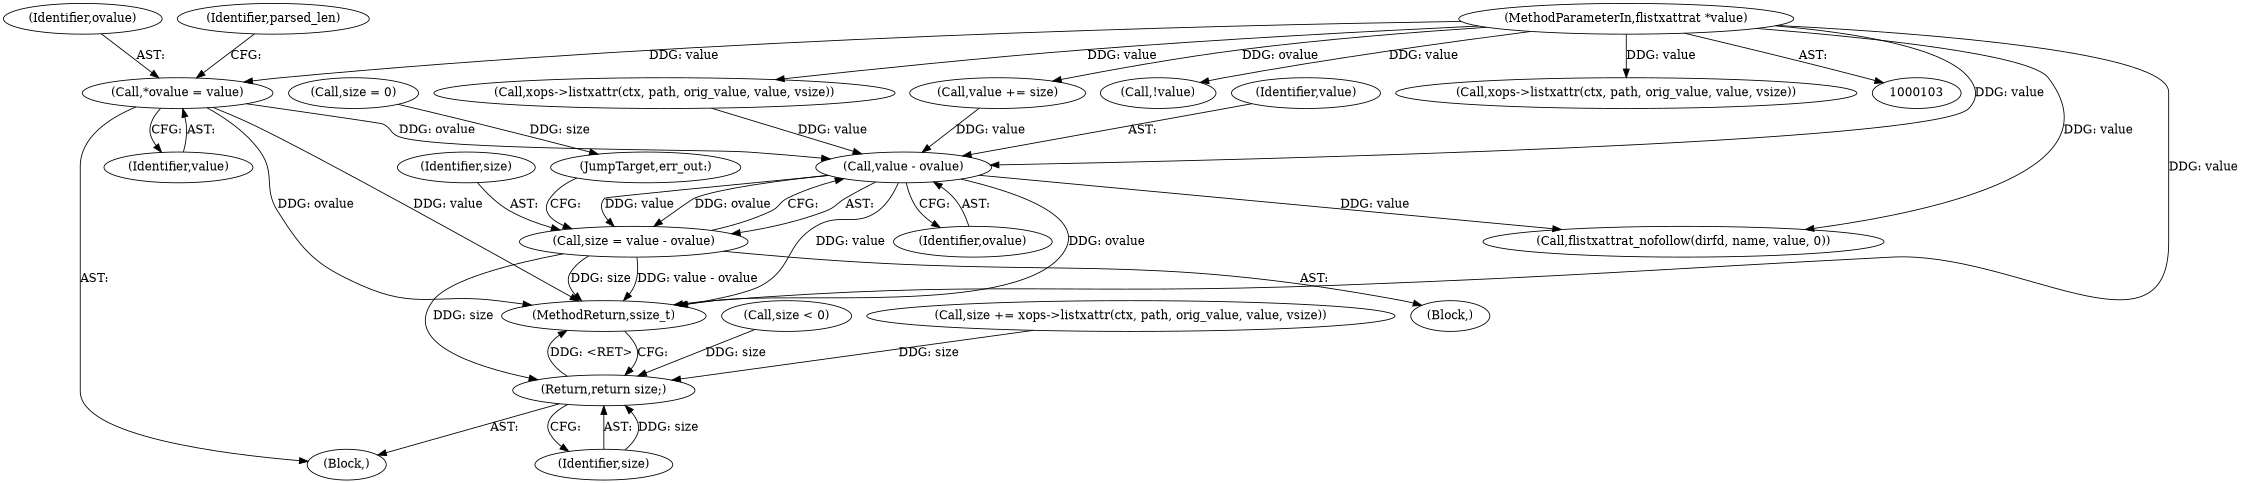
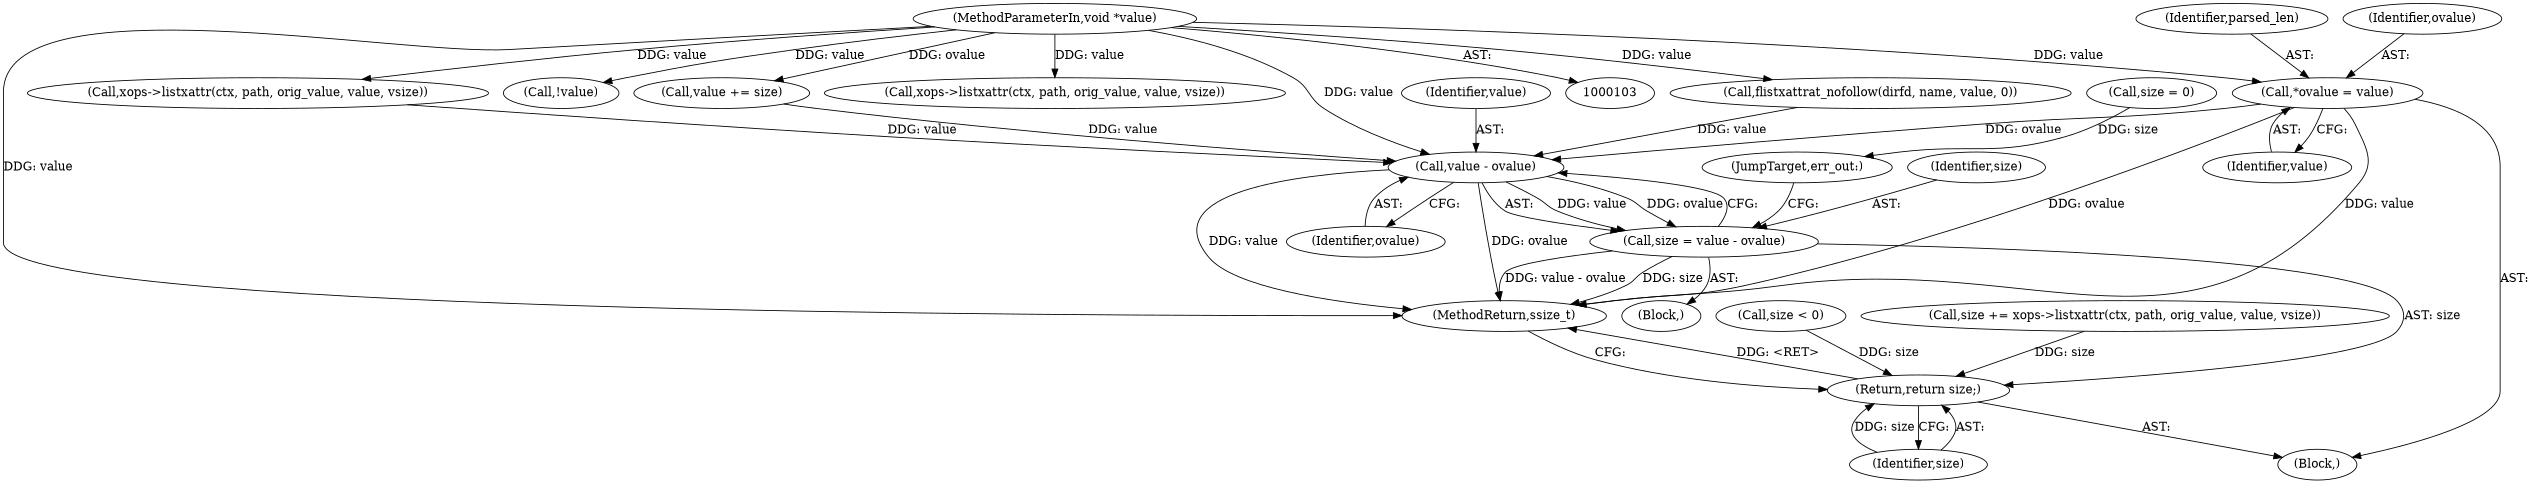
  digraph {
    n1 [label="(Call,*ovalue = value)"]
    n2 [label="(Call,value - ovalue)"]
    n3 [label="(Identifier,value)"]
    n4 [label="(Block,)"]
    n5 [label="(MethodReturn,ssize_t)"]
    n6 [label="(Call,size = value - ovalue)"]
    n7 [label="(Identifier,ovalue)"]
    n8 [label="(Return,return size;)"]
-   n9 [label="(MethodParameterIn,flistxattrat *value)"]
+   n9 [label="(MethodParameterIn,void *value)"]
    n10 [label="(Call,!value)"]
    n11 [label="(Call,flistxattrat_nofollow(dirfd, name, value, 0))"]
    n12 [label="(Call,xops->listxattr(ctx, path, orig_value, value, vsize))"]
    n13 [label="(Call,xops->listxattr(ctx, path, orig_value, value, vsize))"]
    n14 [label="(Call,value += size)"]
    1000103
    n16 [label="(Block,)"]
    n17 [label="(Identifier,size)"]
    n18 [label="(Identifier,value)"]
    n19 [label="(Identifier,ovalue)"]
    n20 [label="(JumpTarget,err_out:)"]
    n21 [label="(Call,size < 0)"]
    n22 [label="(Call,size = 0)"]
    n23 [label="(Call,size += xops->listxattr(ctx, path, orig_value, value, vsize))"]
    n24 [label="(Identifier,size)"]
    n25 [label="(Identifier,parsed_len)"]
    n1 -> n2 [label="DDG: ovalue"]
    n1 -> n3 [label="CFG: "]
    n1 -> n4 [label="AST: "]
    n1 -> n5 [label="DDG: ovalue"]
    n1 -> n5 [label="DDG: value"]
    n2 -> n5 [label="DDG: value"]
    n2 -> n5 [label="DDG: ovalue"]
    n2 -> n6 [label="AST: "]
    n2 -> n6 [label="DDG: value"]
    n2 -> n6 [label="DDG: ovalue"]
    n2 -> n7 [label="CFG: "]
    n3 -> n1 [label="AST: "]
    n5 -> n8 [label="CFG: "]
    n6 -> n2 [label="CFG: "]
    n6 -> n5 [label="DDG: value - ovalue"]
    n6 -> n5 [label="DDG: size"]
-   n6 -> n8 [label="DDG: size"]
+   n6 -> n8 [label="AST: size"]
    n6 -> n16 [label="AST: "]
    n7 -> n2 [label="AST: "]
    n8 -> n4 [label="AST: "]
    n8 -> n5 [label="DDG: <RET>"]
    n8 -> n17 [label="CFG: "]
    n9 -> n1 [label="DDG: value"]
    n9 -> n2 [label="DDG: value"]
    n9 -> n5 [label="DDG: value"]
    n9 -> n10 [label="DDG: value"]
    n9 -> n11 [label="DDG: value"]
    n9 -> n12 [label="DDG: value"]
    n9 -> n13 [label="DDG: value"]
    n9 -> n14 [label="DDG: ovalue"]
    n9 -> 1000103 [label="AST: "]
-   n2 -> n11 [label="DDG: value"]
+   n11 -> n2 [label="DDG: value"]
    n13 -> n2 [label="DDG: value"]
    n14 -> n2 [label="DDG: value"]
    n17 -> n8 [label="AST: "]
    n17 -> n8 [label="DDG: size"]
    n18 -> n2 [label="AST: "]
    n19 -> n1 [label="AST: "]
    n20 -> n6 [label="CFG: "]
    n21 -> n8 [label="DDG: size"]
    n22 -> n20 [label="DDG: size"]
    n23 -> n8 [label="DDG: size"]
    n24 -> n6 [label="AST: "]
-   n25 -> n1 [label="CFG: "]
+   n25 -> n1 [label="AST: "]
  }
